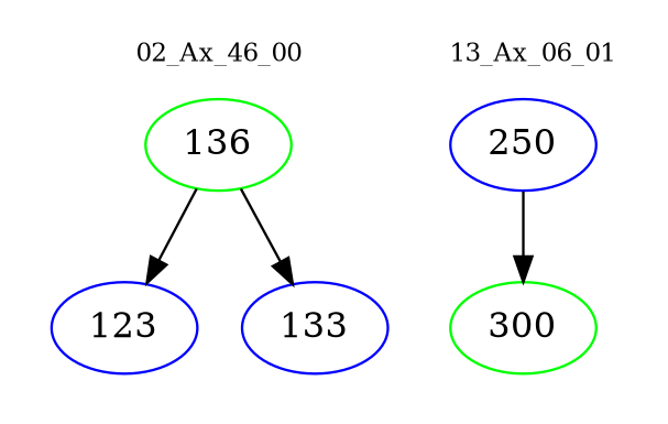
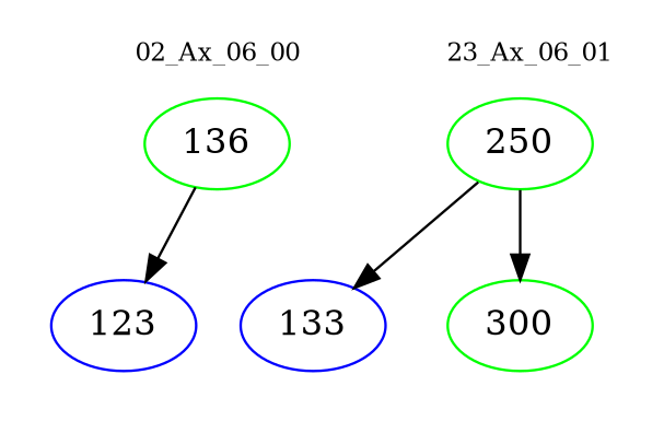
  digraph {
    node [color=green]
    edge [color=black]
    n1 [label=136]
    n2 [color=blue label=133]
    n3 [color=blue label=123]
-   n4 [color=blue label=250]
+   n4 [label=250]
    n5 [label=300]
    subgraph cluster_1 {
      color=white
      fontsize=10
-     label="02_Ax_46_00"
+     label="02_Ax_06_00"
      n1
      n2
      n3
    }
    subgraph cluster_2 {
      color=white
      fontsize=10
-     label="13_Ax_06_01"
+     label="23_Ax_06_01"
      n4
      n5
    }
-   n1 -> n2
+   n4 -> n2
    n1 -> n3
    n4 -> n5
  }
